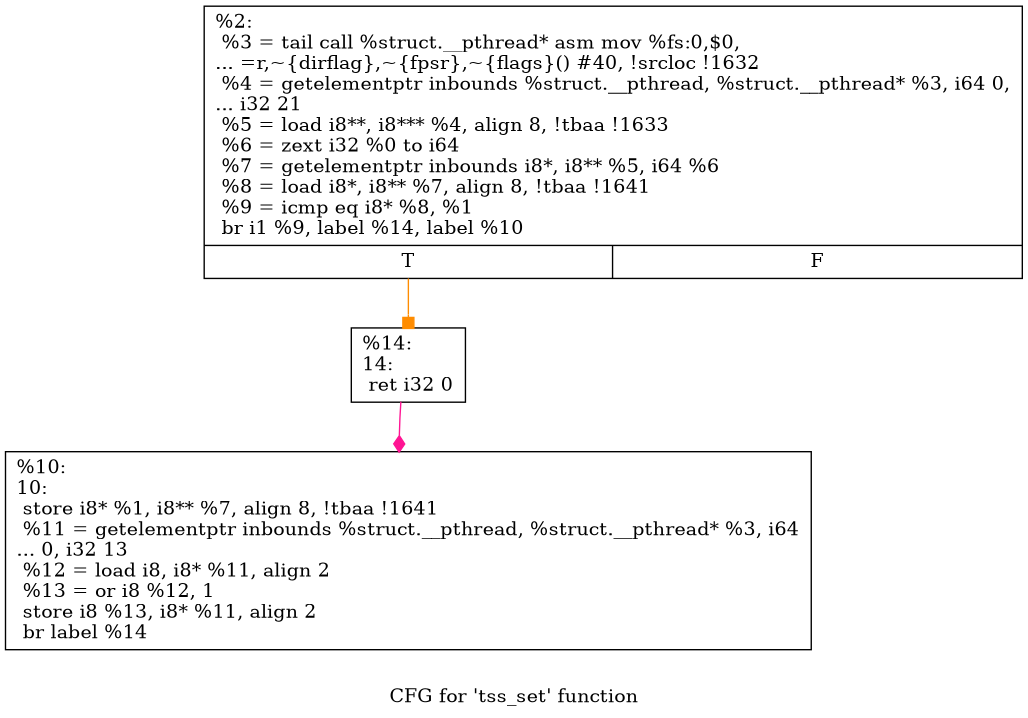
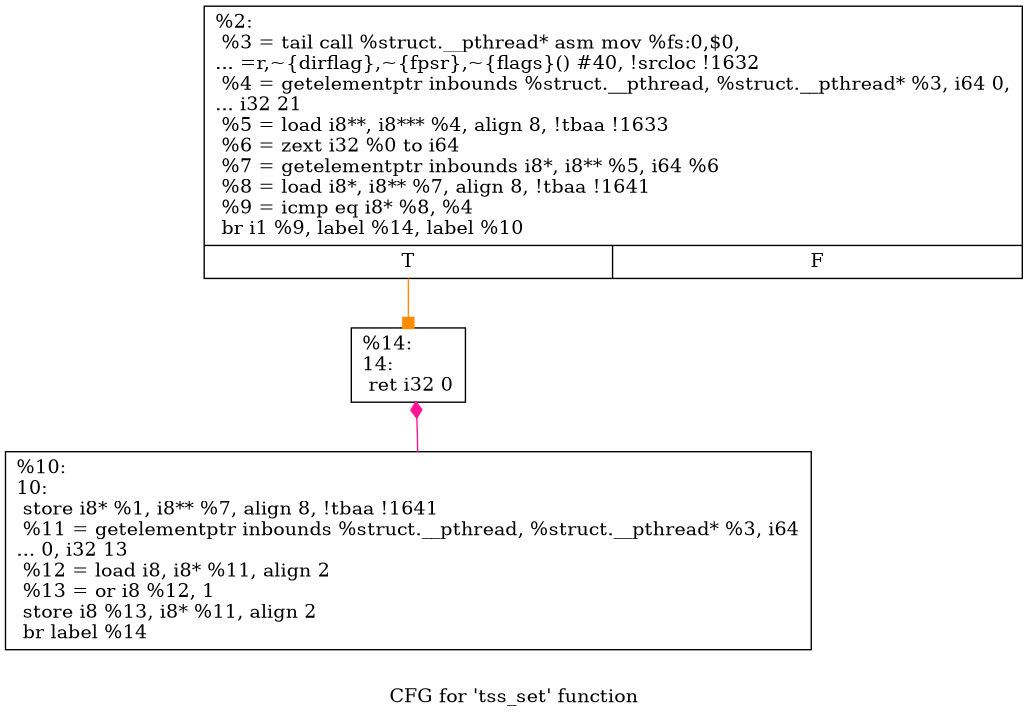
  digraph {
    label="CFG for 'tss_set' function"
    node [shape=record]
-   n1 [label="{%2:\l  %3 = tail call %struct.__pthread* asm mov %fs:0,$0,\l... =r,~\{dirflag\},~\{fpsr\},~\{flags\}() #40, !srcloc !1632\l  %4 = getelementptr inbounds %struct.__pthread, %struct.__pthread* %3, i64 0,\l... i32 21\l  %5 = load i8**, i8*** %4, align 8, !tbaa !1633\l  %6 = zext i32 %0 to i64\l  %7 = getelementptr inbounds i8*, i8** %5, i64 %6\l  %8 = load i8*, i8** %7, align 8, !tbaa !1641\l  %9 = icmp eq i8* %8, %1\l  br i1 %9, label %14, label %10\l|{<s0>T|<s1>F}}"]
+   n1 [label="{%2:\l  %3 = tail call %struct.__pthread* asm mov %fs:0,$0,\l... =r,~\{dirflag\},~\{fpsr\},~\{flags\}() #40, !srcloc !1632\l  %4 = getelementptr inbounds %struct.__pthread, %struct.__pthread* %3, i64 0,\l... i32 21\l  %5 = load i8**, i8*** %4, align 8, !tbaa !1633\l  %6 = zext i32 %0 to i64\l  %7 = getelementptr inbounds i8*, i8** %5, i64 %6\l  %8 = load i8*, i8** %7, align 8, !tbaa !1641\l  %9 = icmp eq i8* %8, %4\l  br i1 %9, label %14, label %10\l|{<s0>T|<s1>F}}"]
    n2 [label="{%14:\l14:                                               \l  ret i32 0\l}"]
    n3 [label="{%10:\l10:                                               \l  store i8* %1, i8** %7, align 8, !tbaa !1641\l  %11 = getelementptr inbounds %struct.__pthread, %struct.__pthread* %3, i64\l... 0, i32 13\l  %12 = load i8, i8* %11, align 2\l  %13 = or i8 %12, 1\l  store i8 %13, i8* %11, align 2\l  br label %14\l}"]
    n1 -> n2 [arrowhead=box color=darkorange tailport=s0]
-   n2 -> n3 [arrowhead=diamond color=deeppink]
+   n3 -> n2 [arrowhead=diamond color=deeppink]
  }
